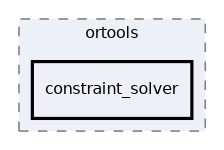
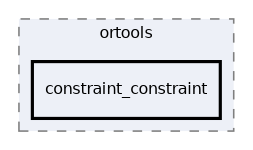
  digraph {
    compound=true
-   n1 [color=black fillcolor="#edf0f7" fontname=Helvetica fontsize=10 label=constraint_solver shape=box style="filled,bold,"]
+   n1 [color=black fillcolor="#edf0f7" fontname=Helvetica fontsize=10 label=constraint_constraint shape=box style="filled,bold,"]
    subgraph cluster_1 {
      bgcolor="#edf0f7"
      fontname=Helvetica
      fontsize=10
      label=ortools
      pencolor=grey50
      style="filled,dashed,"
      n1
    }
  }
